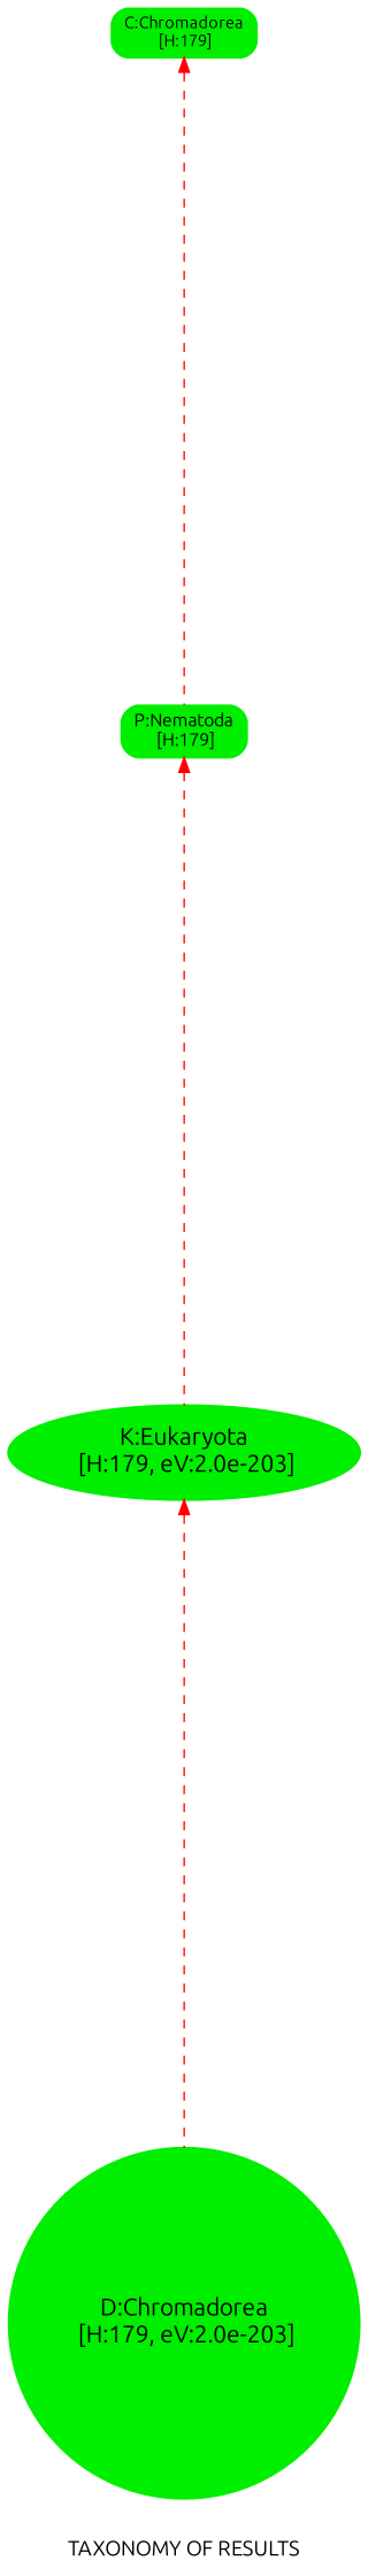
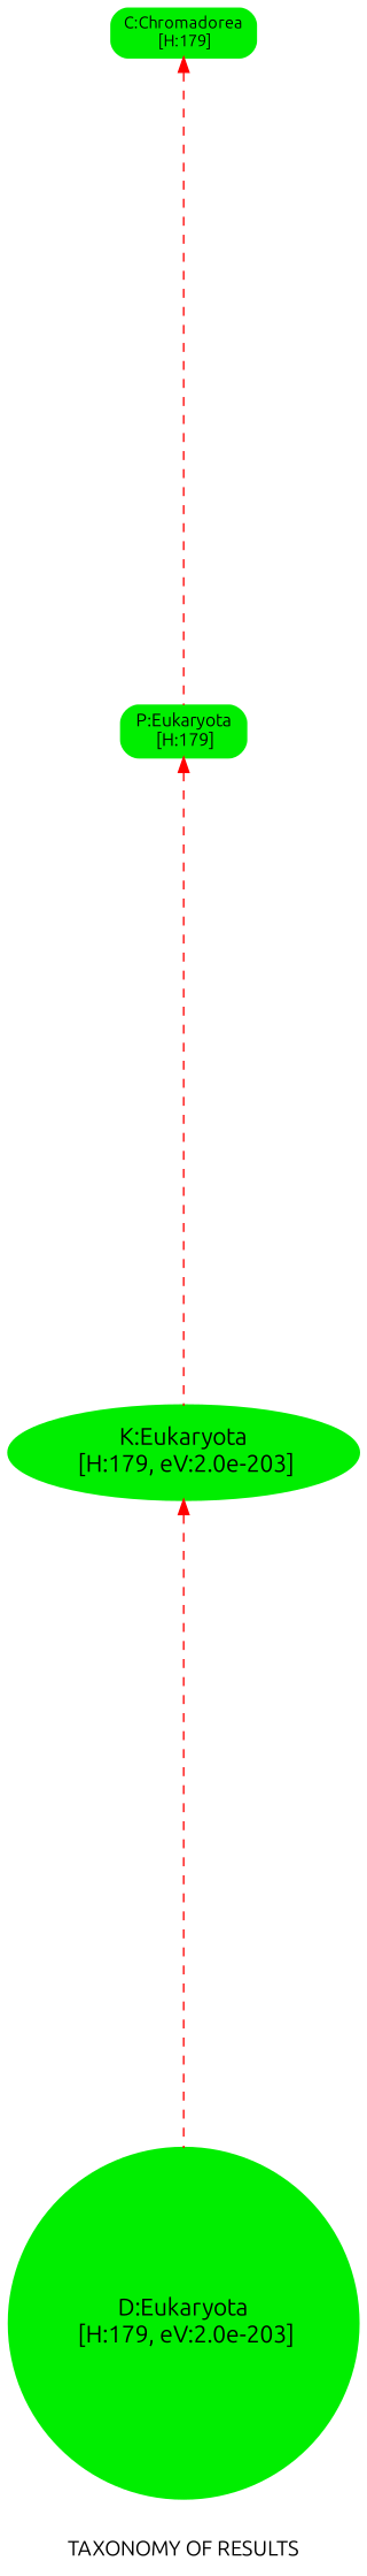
  digraph {
    fontname=Ubuntu
    label="TAXONOMY OF RESULTS"
    ranksep=6
    root="N/D"
    node [color="#00ee00" fillcolor="#00ee00" fontname=Ubuntu fontsize=16 shape=box style="rounded,filled,bold"]
    edge [color="#ff0000" dir=back fontname=Ubuntu style=dashed]
-   n1 [height=0.01 label="D:Chromadorea\n [H:179, eV:2.0e-203]" shape=circle width=0.01]
-   n2 [fontsize=12 height=0.01 label="P:Nematoda\n [H:179]" width=0.01]
+   n1 [height=0.01 label="D:Eukaryota\n [H:179, eV:2.0e-203]" shape=circle width=0.01]
+   n2 [fontsize=12 height=0.01 label="P:Eukaryota\n [H:179]" width=0.01]
    n3 [height=0.01 label="K:Eukaryota\n [H:179, eV:2.0e-203]" shape=ellipse width=0.01]
    n4 [fontsize=11 height=0.01 label="C:Chromadorea\n [H:179]" width=0.01]
    n2 -> n3
    n3 -> n1
    n4 -> n2
  }
